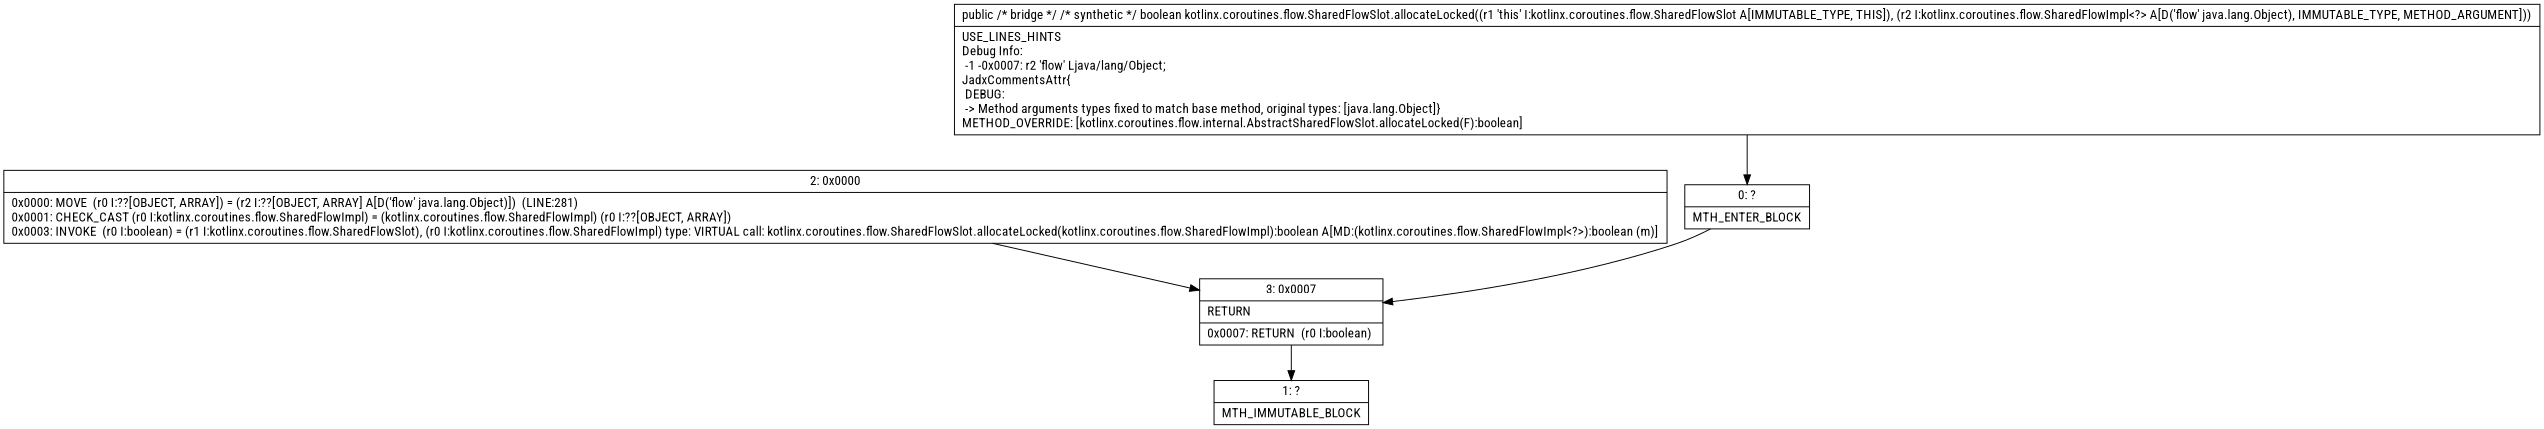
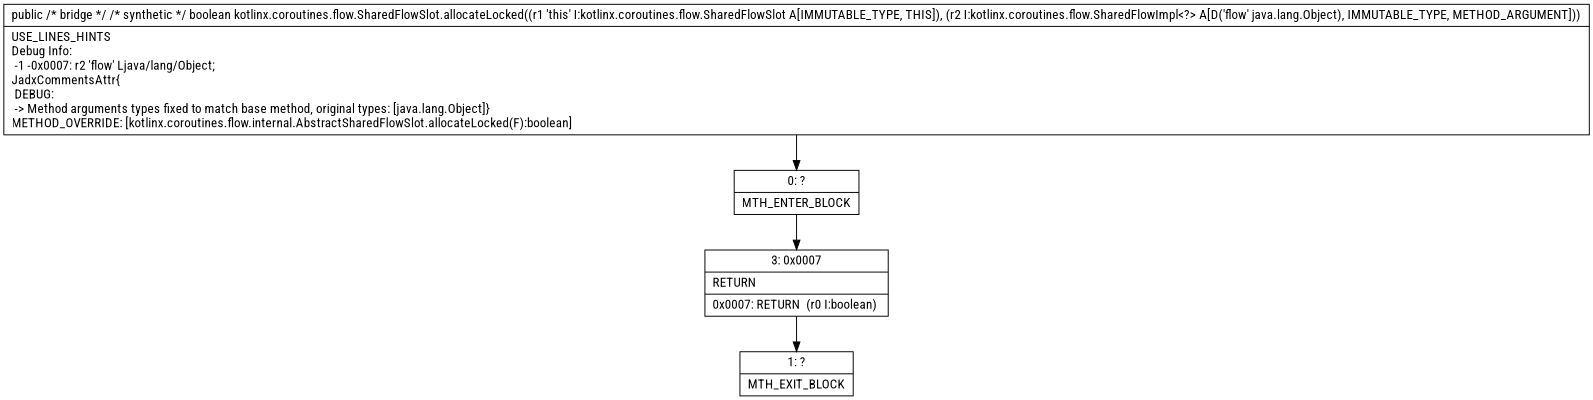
  digraph {
    fontname="Roboto Condensed"
    node [fontname="Roboto Condensed" shape=record]
    edge [fontname="Roboto Condensed"]
    n1 [label="{0\:\ ?|MTH_ENTER_BLOCK\l}"]
    n2 [label="{3\:\ 0x0007|RETURN\l|0x0007: RETURN  (r0 I:boolean) \l}"]
-   n3 [label="{2\:\ 0x0000|0x0000: MOVE  (r0 I:??[OBJECT, ARRAY]) = (r2 I:??[OBJECT, ARRAY] A[D('flow' java.lang.Object)])  (LINE:281)\l0x0001: CHECK_CAST (r0 I:kotlinx.coroutines.flow.SharedFlowImpl) = (kotlinx.coroutines.flow.SharedFlowImpl) (r0 I:??[OBJECT, ARRAY]) \l0x0003: INVOKE  (r0 I:boolean) = (r1 I:kotlinx.coroutines.flow.SharedFlowSlot), (r0 I:kotlinx.coroutines.flow.SharedFlowImpl) type: VIRTUAL call: kotlinx.coroutines.flow.SharedFlowSlot.allocateLocked(kotlinx.coroutines.flow.SharedFlowImpl):boolean A[MD:(kotlinx.coroutines.flow.SharedFlowImpl\<?\>):boolean (m)]\l}"]
-   n4 [label="{1\:\ ?|MTH_IMMUTABLE_BLOCK\l}"]
+   n4 [label="{1\:\ ?|MTH_EXIT_BLOCK\l}"]
    n5 [label="{public \/* bridge *\/ \/* synthetic *\/ boolean kotlinx.coroutines.flow.SharedFlowSlot.allocateLocked((r1 'this' I:kotlinx.coroutines.flow.SharedFlowSlot A[IMMUTABLE_TYPE, THIS]), (r2 I:kotlinx.coroutines.flow.SharedFlowImpl\<?\> A[D('flow' java.lang.Object), IMMUTABLE_TYPE, METHOD_ARGUMENT]))  | USE_LINES_HINTS\lDebug Info:\l  \-1 \-0x0007: r2 'flow' Ljava\/lang\/Object;\lJadxCommentsAttr\{\l DEBUG: \l \-\> Method arguments types fixed to match base method, original types: [java.lang.Object]\}\lMETHOD_OVERRIDE: [kotlinx.coroutines.flow.internal.AbstractSharedFlowSlot.allocateLocked(F):boolean]\l}"]
    n1 -> n2
    n2 -> n4
-   n3 -> n2
    n5 -> n1
  }
